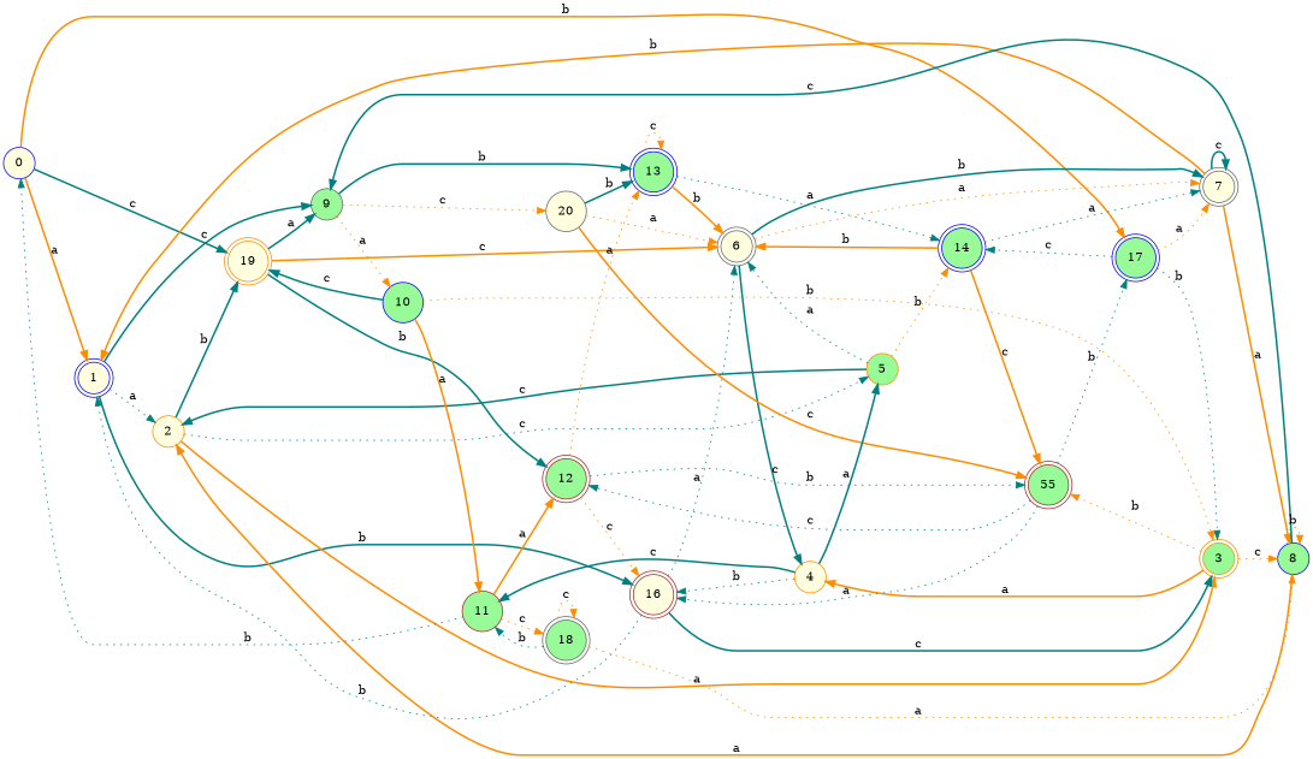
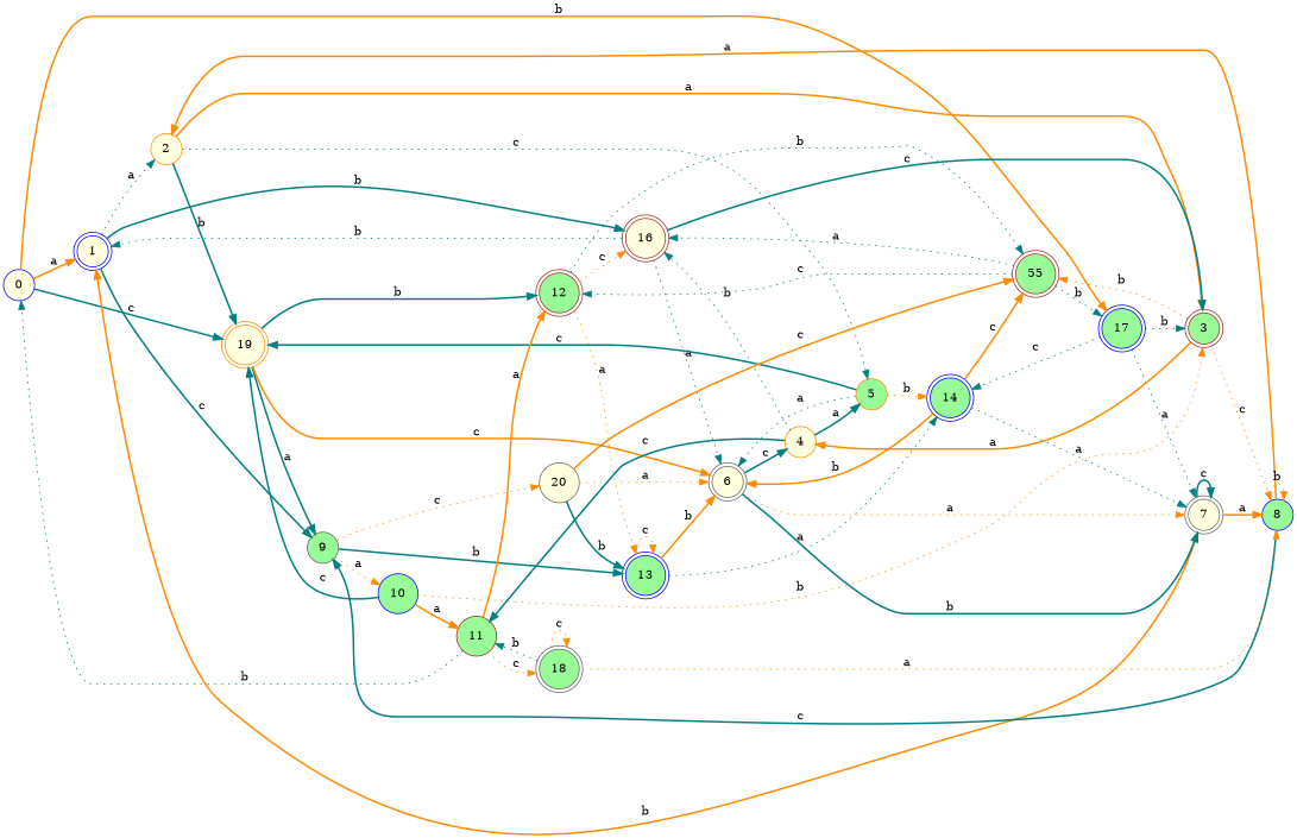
  digraph {
    rankdir=LR
    node [color=blue fillcolor=palegreen shape=doublecircle style="rounded,filled"]
    edge [color=teal style=dotted]
    n1 [fillcolor=lightyellow label=0 shape=circle style=filled]
    n2 [fillcolor=lightyellow label=1]
    n3 [label=17]
    n4 [color=darkorange fillcolor=lightyellow label=19]
    n5 [color=darkorange fillcolor=lightyellow label=2 shape=circle style=filled]
    n6 [color=gray40 label=9 shape=circle style=filled]
    n7 [color=brown fillcolor=lightyellow label=16]
-   n8 [color=darkorange label=3]
+   n8 [color=brown label=3]
    n9 [label=14]
    n10 [color=gray40 fillcolor=lightyellow label=7]
    n11 [color=gray40 fillcolor=lightyellow label=6]
    n12 [color=brown label=12]
    n13 [color=darkorange label=5 shape=circle style=filled]
    n14 [label=10 shape=circle style=filled]
    n15 [label=13]
    n16 [color=gray40 fillcolor=lightyellow label=20 shape=circle style=filled]
    n17 [color=darkorange fillcolor=lightyellow label=4 shape=circle style=filled]
    n18 [label=8 shape=circle style=filled]
    n19 [color=brown label=55]
    n20 [color=brown label=11 shape=circle style=filled]
    n21 [color=gray40 label=18]
    n1 -> n2 [color=darkorange label=a style=bold]
    n1 -> n3 [color=darkorange label=b style=bold]
    n1 -> n4 [label=c style=bold]
    n2 -> n5 [label=a]
    n2 -> n6 [label=c style=bold]
    n2 -> n7 [label=b style=bold]
    n3 -> n8 [label=b]
    n3 -> n9 [label=c]
-   n3 -> n10 [color=darkorange label=a]
+   n3 -> n10 [label=a]
    n4 -> n6 [label=a style=bold]
    n4 -> n11 [color=darkorange label=c style=bold]
    n4 -> n12 [label=b style=bold]
    n5 -> n4 [label=b style=bold]
    n5 -> n8 [color=darkorange label=a style=bold]
    n5 -> n13 [label=c]
    n6 -> n14 [color=darkorange label=a]
    n6 -> n15 [label=b style=bold]
    n6 -> n16 [color=darkorange label=c]
    n7 -> n2 [label=b]
    n7 -> n8 [label=c style=bold]
    n7 -> n11 [label=a]
    n8 -> n17 [color=darkorange label=a style=bold]
    n8 -> n18 [color=darkorange label=c]
    n8 -> n19 [color=darkorange label=b]
    n9 -> n10 [label=a]
    n9 -> n11 [color=darkorange label=b style=bold]
    n9 -> n19 [color=darkorange label=c style=bold]
    n10 -> n2 [color=darkorange label=b style=bold]
    n10 -> n10 [label=c style=bold]
    n10 -> n18 [color=darkorange label=a style=bold]
    n11 -> n10 [color=darkorange label=a]
    n11 -> n10 [label=b style=bold]
    n11 -> n17 [label=c style=bold]
    n12 -> n7 [color=darkorange label=c]
    n12 -> n15 [color=darkorange label=a]
    n12 -> n19 [label=b]
-   n13 -> n5 [label=c style=bold]
+   n13 -> n4 [label=c style=bold]
    n13 -> n9 [color=darkorange label=b]
    n13 -> n11 [label=a]
    n14 -> n4 [label=c style=bold]
    n14 -> n8 [color=darkorange label=b]
    n14 -> n20 [color=darkorange label=a style=bold]
    n15 -> n9 [label=a]
    n15 -> n11 [color=darkorange label=b style=bold]
    n15 -> n15 [color=darkorange label=c]
    n16 -> n11 [color=darkorange label=a]
    n16 -> n15 [label=b style=bold]
    n16 -> n19 [color=darkorange label=c style=bold]
    n17 -> n7 [label=b]
    n17 -> n13 [label=a style=bold]
    n17 -> n20 [label=c style=bold]
    n18 -> n5 [color=darkorange label=a style=bold]
    n18 -> n6 [label=c style=bold]
    n18 -> n18 [color=darkorange label=b]
    n19 -> n3 [label=b]
    n19 -> n7 [label=a]
    n19 -> n12 [label=c]
    n20 -> n1 [label=b]
    n20 -> n12 [color=darkorange label=a style=bold]
    n20 -> n21 [color=darkorange label=c]
    n21 -> n18 [color=darkorange label=a]
    n21 -> n20 [label=b]
    n21 -> n21 [color=darkorange label=c]
  }
